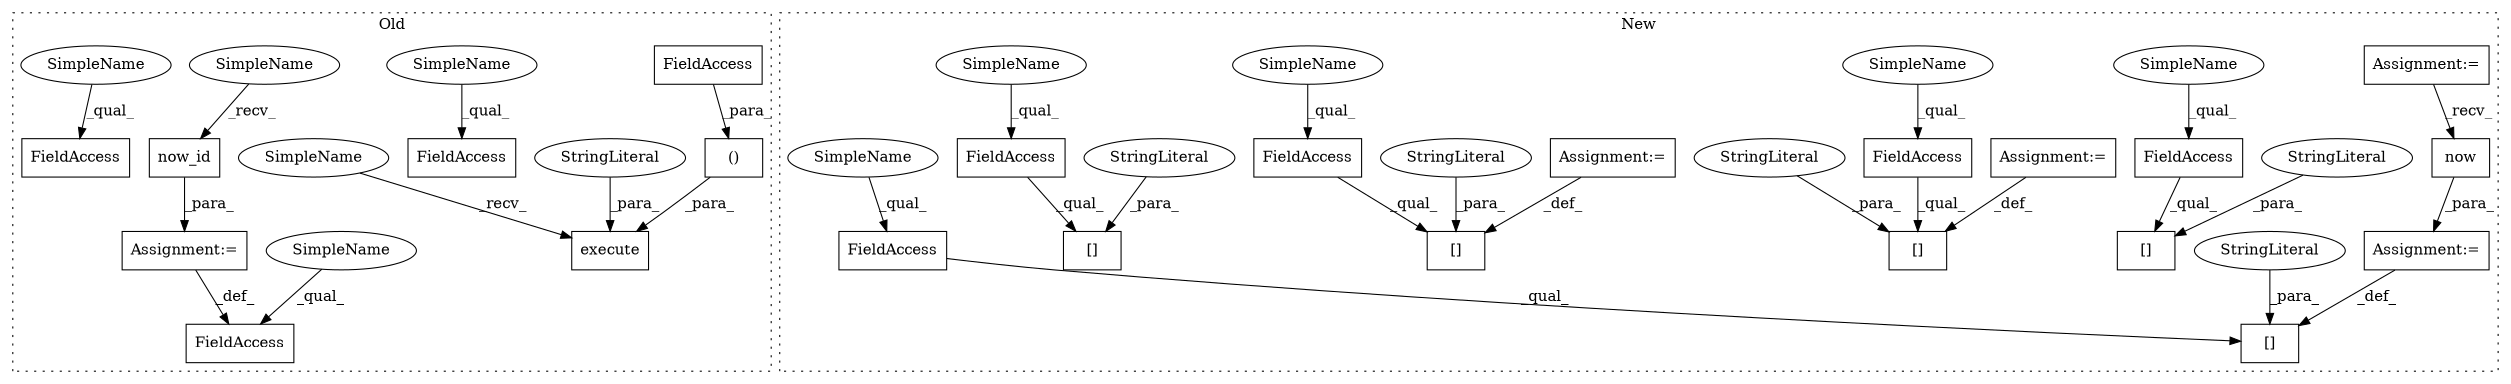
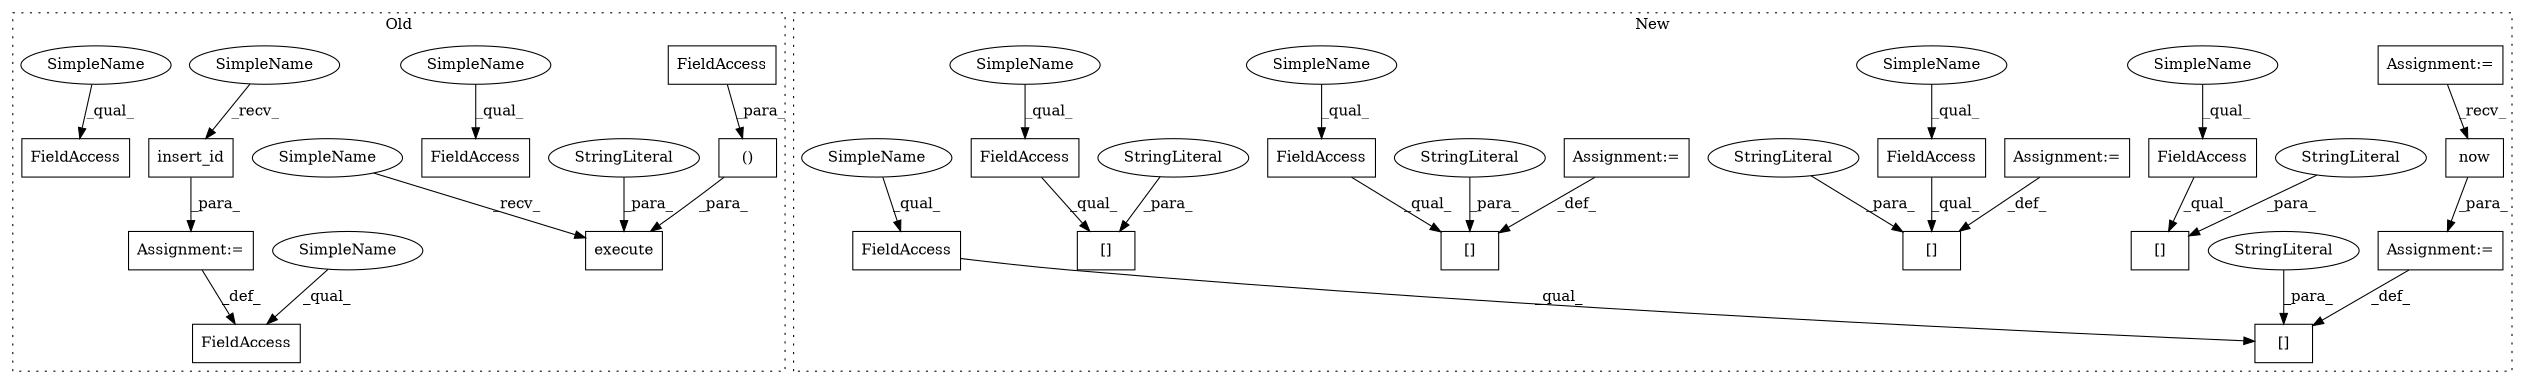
  digraph {
    node [a=42 l=4 s=302 shape=box]
    n1 [a=106 l=47 label="()" s=414]
    n2 [a=22 l=8 label=FieldAccess s=431]
    n3 [a=32 l="8,2" label=execute s="337,461"]
    n4 [a=22 l=14 label=FieldAccess]
-   n5 [a=32 l=11 label=now_id s=482]
+   n5 [a=32 l=11 label=insert_id s=482]
    n6 [a=22 l=9 label=FieldAccess s=260]
    n7 [a=22 l=7 label=FieldAccess s=469]
    n8 [a=45 l=63 label=StringLiteral s=345 shape=ellipse]
    n9 [a=7 l=1 label="Assignment:=" s=476]
    n10 [label=SimpleName shape=ellipse]
    n11 [label=SimpleName s=332 shape=ellipse]
    n12 [label=SimpleName s=469 shape=ellipse]
    n13 [label=SimpleName s=477 shape=ellipse]
    n14 [label=SimpleName s=260 shape=ellipse]
    n15 [a=32 l=5 label=now s=427]
    n16 [a=7 l=8 label="Assignment:=" s=274]
    n17 [a=7 l=1 label="Assignment:=" s=417]
    n18 [a=2 l="7,1" label="[]" s="396,416"]
    n19 [a=45 l=13 label=StringLiteral s=403 shape=ellipse]
    n20 [a=22 l=6 label=FieldAccess s=396]
    n21 [a=22 l=6 label=FieldAccess s=360]
    n22 [a=2 l="7,1" label="[]" s="360,374"]
    n23 [a=22 l=6 label=FieldAccess s=303]
    n24 [a=2 l="7,1" label="[]" s="303,317"]
    n25 [a=22 l=6 label=FieldAccess s=438]
    n26 [a=2 l="7,1" label="[]" s="438,452"]
    n27 [a=22 l=6 label=FieldAccess s=471]
    n28 [a=2 l="7,1" label="[]" s="471,485"]
    n29 [a=45 l=7 label=StringLiteral s=310 shape=ellipse]
    n30 [a=45 l=7 label=StringLiteral s=367 shape=ellipse]
    n31 [a=45 l=7 label=StringLiteral s=478 shape=ellipse]
    n32 [a=45 l=7 label=StringLiteral s=445 shape=ellipse]
    n33 [a=7 l=1 label="Assignment:=" s=453]
    n34 [a=7 l=1 label="Assignment:=" s=318]
    n35 [label=SimpleName s=360 shape=ellipse]
    n36 [label=SimpleName s=438 shape=ellipse]
    n37 [label=SimpleName s=471 shape=ellipse]
    n38 [label=SimpleName s=303 shape=ellipse]
    n39 [label=SimpleName s=396 shape=ellipse]
    subgraph cluster_1 {
      label=Old
      style=dotted
      n1
      n2
      n3
      n4
      n5
      n6
      n7
      n8
      n9
      n10
      n11
      n12
      n13
      n14
    }
    subgraph cluster_2 {
      label=New
      style=dotted
      n15
      n16
      n17
      n18
      n19
      n20
      n21
      n22
      n23
      n24
      n25
      n26
      n27
      n28
      n29
      n30
      n31
      n32
      n33
      n34
      n35
      n36
      n37
      n38
      n39
    }
    n1 -> n3 [label=_para_]
    n2 -> n1 [label=_para_]
    n5 -> n9 [label=_para_]
    n8 -> n3 [label=_para_]
    n9 -> n7 [label=_def_]
    n10 -> n4 [label=_qual_]
    n11 -> n3 [label=_recv_]
    n12 -> n7 [label=_qual_]
    n13 -> n5 [label=_recv_]
    n14 -> n6 [label=_qual_]
    n15 -> n17 [label=_para_]
    n16 -> n15 [label=_recv_]
    n17 -> n18 [label=_def_]
    n19 -> n18 [label=_para_]
    n20 -> n18 [label=_qual_]
    n21 -> n22 [label=_qual_]
    n23 -> n24 [label=_qual_]
    n25 -> n26 [label=_qual_]
    n27 -> n28 [label=_qual_]
    n29 -> n24 [label=_para_]
    n30 -> n22 [label=_para_]
    n31 -> n28 [label=_para_]
    n32 -> n26 [label=_para_]
    n33 -> n26 [label=_def_]
    n34 -> n24 [label=_def_]
    n35 -> n21 [label=_qual_]
    n36 -> n25 [label=_qual_]
    n37 -> n27 [label=_qual_]
    n38 -> n23 [label=_qual_]
    n39 -> n20 [label=_qual_]
  }
